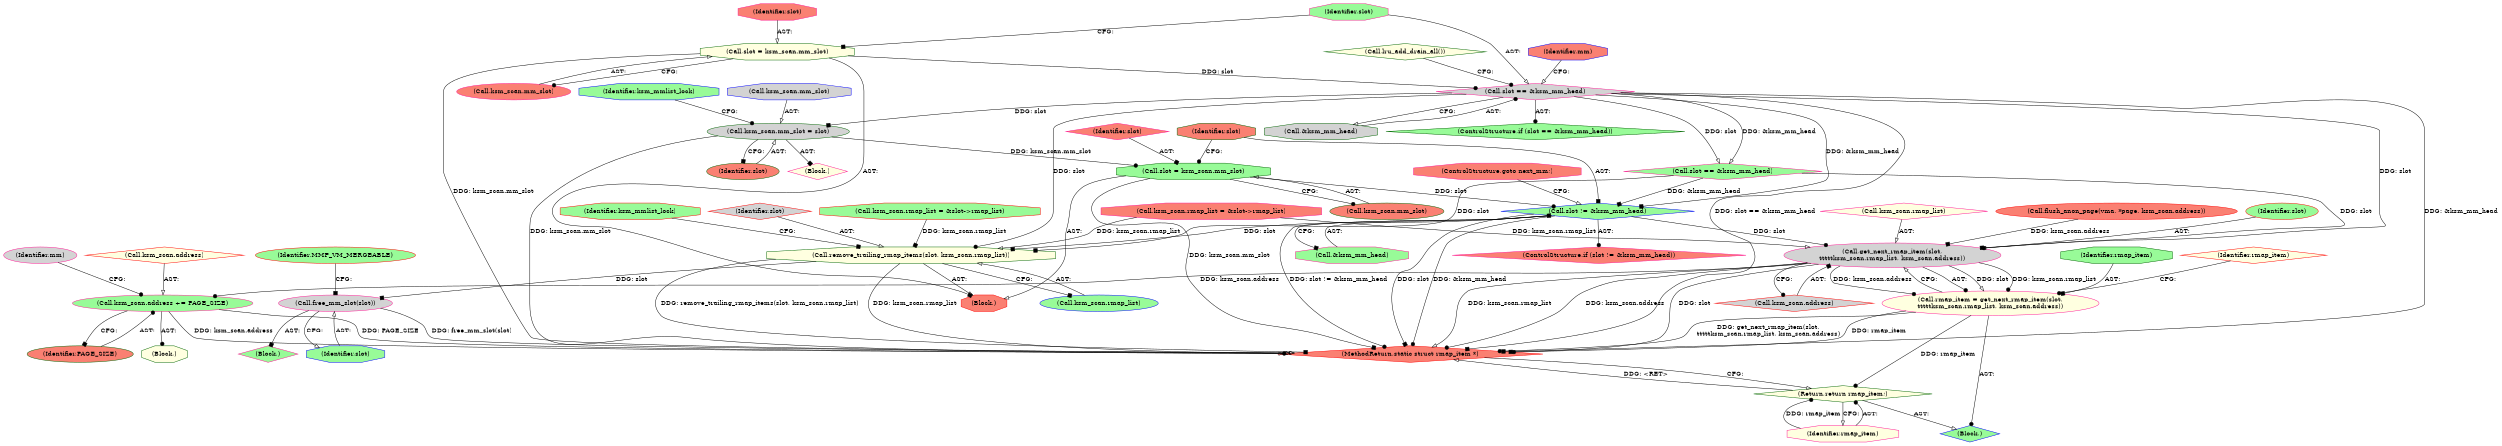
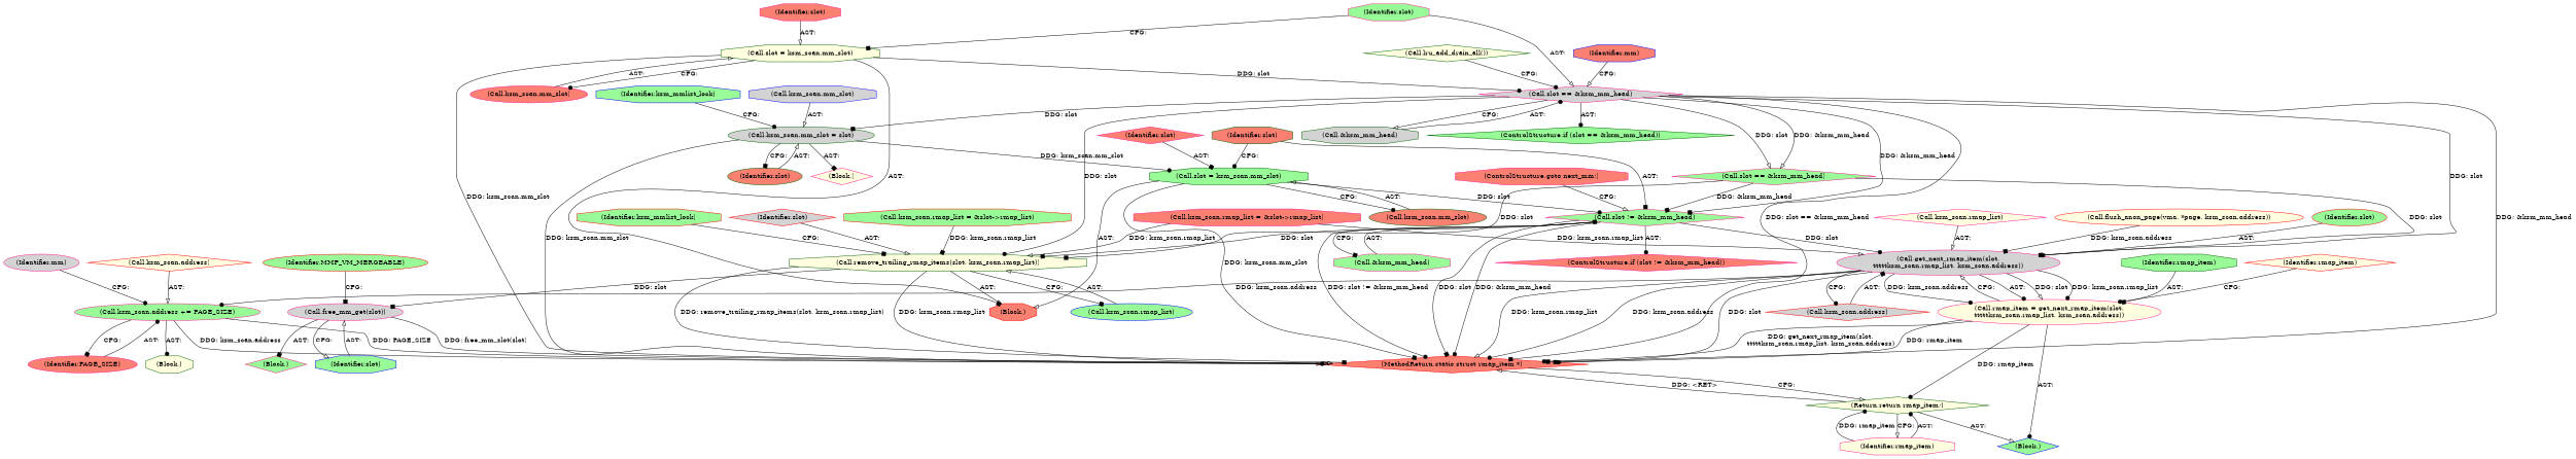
  digraph {
    node [color=deeppink fillcolor=palegreen shape=octagon style=filled]
    edge [arrowhead=onormal]
    n1 [color=darkgreen fillcolor=lightgrey label="(Call,ksm_scan.mm_slot = slot)" shape=ellipse]
    n2 [color=darkgreen label="(Call,slot = ksm_scan.mm_slot)"]
    n3 [color=red fillcolor=salmon label="(MethodReturn,static struct rmap_item *)" shape=diamond]
    n4 [color=darkgreen fillcolor=salmon label="(Identifier,slot)" shape=ellipse]
    n5 [fillcolor=lightyellow label="(Block,)" shape=diamond]
-   n6 [color=blue label="(Call,slot != &ksm_mm_head)" shape=diamond]
+   n6 [label="(Call,slot != &ksm_mm_head)" shape=diamond]
    n7 [color=red fillcolor=salmon label="(Block,)"]
    n8 [color=darkgreen fillcolor=salmon label="(Call,ksm_scan.mm_slot)" shape=ellipse]
    n9 [color=darkgreen fillcolor=lightyellow label="(Return,return rmap_item;)" shape=diamond]
    n10 [fillcolor=lightgrey label="(Call,slot == &ksm_mm_head)" shape=diamond]
    n11 [fillcolor=lightgrey label="(Call,get_next_rmap_item(slot,\n\t\t\t\t\tksm_scan.rmap_list, ksm_scan.address))" shape=ellipse]
    n12 [color=darkgreen fillcolor=lightyellow label="(Call,remove_trailing_rmap_items(slot, ksm_scan.rmap_list))"]
    n13 [color=darkgreen fillcolor=lightgrey label="(Call,&ksm_mm_head)"]
    n14 [color=darkgreen label="(ControlStructure,if (slot == &ksm_mm_head))" shape=diamond]
    n15 [label="(Call,slot == &ksm_mm_head)" shape=diamond]
    n16 [label="(Call,&ksm_mm_head)"]
    n17 [fillcolor=salmon label="(ControlStructure,if (slot != &ksm_mm_head))" shape=diamond]
    n18 [fillcolor=lightyellow label="(Call,rmap_item = get_next_rmap_item(slot,\n\t\t\t\t\tksm_scan.rmap_list, ksm_scan.address))" shape=ellipse]
    n19 [label="(Call,ksm_scan.address += PAGE_SIZE)" shape=ellipse]
    n20 [color=red fillcolor=lightgrey label="(Call,ksm_scan.address)" shape=diamond]
-   n21 [fillcolor=lightgrey label="(Call,free_mm_slot(slot))" shape=ellipse]
+   n21 [fillcolor=lightgrey label="(Call,free_mm_get(slot))" shape=ellipse]
    n22 [color=blue label="(Call,ksm_scan.rmap_list)" shape=ellipse]
    n23 [color=darkgreen fillcolor=lightyellow label="(Call,slot = ksm_scan.mm_slot)"]
    n24 [fillcolor=salmon label="(Call,ksm_scan.mm_slot)" shape=ellipse]
    n25 [color=blue label="(Block,)" shape=diamond]
    n26 [color=darkgreen fillcolor=lightyellow label="(Block,)"]
-   n27 [color=darkgreen fillcolor=salmon label="(Identifier,PAGE_SIZE)" shape=ellipse]
+   n27 [fillcolor=salmon label="(Identifier,PAGE_SIZE)" shape=ellipse]
    n28 [fillcolor=lightyellow label="(Identifier,rmap_item)"]
    n29 [label="(Block,)" shape=diamond]
    n30 [color=blue label="(Identifier,slot)"]
    n31 [color=darkgreen label="(Identifier,rmap_item)"]
    n32 [fillcolor=lightyellow label="(Call,ksm_scan.rmap_list)" shape=diamond]
    n33 [color=blue fillcolor=salmon label="(Identifier,mm)"]
-   n34 [color=red fillcolor=salmon label="(Call,flush_anon_page(vma, *page, ksm_scan.address))" shape=ellipse]
+   n34 [color=red fillcolor=lightyellow label="(Call,flush_anon_page(vma, *page, ksm_scan.address))" shape=ellipse]
    n35 [color=red fillcolor=lightyellow label="(Call,ksm_scan.address)" shape=diamond]
    n36 [color=red label="(Call,ksm_scan.rmap_list = &slot->rmap_list)"]
    n37 [color=red label="(Identifier,MMF_VM_MERGEABLE)" shape=ellipse]
    n38 [fillcolor=salmon label="(Call,ksm_scan.rmap_list = &slot->rmap_list)"]
    n39 [color=red label="(Identifier,ksm_mmlist_lock)"]
    n40 [color=blue label="(Identifier,ksm_mmlist_lock)"]
    n41 [label="(Identifier,slot)"]
    n42 [color=darkgreen fillcolor=salmon label="(Identifier,slot)"]
    n43 [fillcolor=salmon label="(ControlStructure,goto next_mm;)"]
    n44 [fillcolor=salmon label="(Identifier,slot)"]
    n45 [color=red label="(Identifier,slot)" shape=ellipse]
    n46 [color=red fillcolor=lightgrey label="(Identifier,slot)" shape=diamond]
    n47 [color=blue fillcolor=lightgrey label="(Call,ksm_scan.mm_slot)"]
    n48 [color=red fillcolor=lightyellow label="(Identifier,rmap_item)" shape=diamond]
    n49 [fillcolor=salmon label="(Identifier,slot)" shape=diamond]
    n50 [color=darkgreen fillcolor=lightyellow label="(Call,lru_add_drain_all())" shape=diamond]
    n51 [fillcolor=lightgrey label="(Identifier,mm)" shape=ellipse]
    n1 -> n2 [arrowhead=dot label="DDG: ksm_scan.mm_slot"]
    n1 -> n3 [label="DDG: ksm_scan.mm_slot"]
    n1 -> n4 [arrowhead=box label="CFG: "]
    n1 -> n5 [arrowhead=box label="AST: "]
    n2 -> n3 [arrowhead=box label="DDG: ksm_scan.mm_slot"]
    n2 -> n6 [arrowhead=dot label="DDG: slot"]
    n2 -> n7 [label="AST: "]
    n2 -> n8 [arrowhead=dot label="CFG: "]
    n3 -> n9 [label="CFG: "]
    n4 -> n1 [label="AST: "]
    n6 -> n3 [arrowhead=dot label="DDG: &ksm_mm_head"]
    n6 -> n3 [arrowhead=dot label="DDG: slot != &ksm_mm_head"]
    n6 -> n3 [arrowhead=box label="DDG: slot"]
    n6 -> n11 [arrowhead=dot label="DDG: slot"]
    n6 -> n12 [arrowhead=box label="DDG: slot"]
    n6 -> n16 [arrowhead=box label="CFG: "]
    n6 -> n17 [arrowhead=dot label="AST: "]
    n8 -> n2 [label="AST: "]
    n9 -> n3 [label="DDG: <RET>"]
    n9 -> n25 [label="AST: "]
    n9 -> n28 [label="CFG: "]
    n10 -> n1 [arrowhead=box label="DDG: slot"]
    n10 -> n3 [arrowhead=box label="DDG: slot == &ksm_mm_head"]
    n10 -> n3 [arrowhead=box label="DDG: &ksm_mm_head"]
    n10 -> n6 [arrowhead=box label="DDG: &ksm_mm_head"]
    n10 -> n11 [arrowhead=box label="DDG: slot"]
    n10 -> n12 [arrowhead=dot label="DDG: slot"]
    n10 -> n13 [label="CFG: "]
    n10 -> n14 [arrowhead=dot label="AST: "]
    n10 -> n15 [label="DDG: slot"]
    n10 -> n15 [label="DDG: &ksm_mm_head"]
    n11 -> n3 [label="DDG: ksm_scan.rmap_list"]
    n11 -> n3 [arrowhead=dot label="DDG: ksm_scan.address"]
    n11 -> n3 [arrowhead=dot label="DDG: slot"]
    n11 -> n18 [arrowhead=dot label="AST: "]
    n11 -> n18 [label="DDG: slot"]
    n11 -> n18 [arrowhead=dot label="DDG: ksm_scan.rmap_list"]
    n11 -> n18 [arrowhead=dot label="DDG: ksm_scan.address"]
    n11 -> n19 [arrowhead=dot label="DDG: ksm_scan.address"]
    n11 -> n20 [arrowhead=dot label="CFG: "]
    n12 -> n3 [arrowhead=box label="DDG: remove_trailing_rmap_items(slot, ksm_scan.rmap_list)"]
    n12 -> n3 [arrowhead=dot label="DDG: ksm_scan.rmap_list"]
    n12 -> n7 [label="AST: "]
    n12 -> n21 [arrowhead=box label="DDG: slot"]
    n12 -> n22 [arrowhead=box label="CFG: "]
    n13 -> n10 [arrowhead=dot label="AST: "]
    n15 -> n6 [arrowhead=box label="DDG: &ksm_mm_head"]
    n15 -> n11 [label="DDG: slot"]
    n15 -> n12 [arrowhead=box label="DDG: slot"]
    n16 -> n6 [arrowhead=box label="AST: "]
    n18 -> n3 [arrowhead=dot label="DDG: get_next_rmap_item(slot,\n\t\t\t\t\tksm_scan.rmap_list, ksm_scan.address)"]
    n18 -> n3 [arrowhead=box label="DDG: rmap_item"]
    n18 -> n9 [arrowhead=dot label="DDG: rmap_item"]
    n18 -> n11 [label="CFG: "]
    n18 -> n25 [arrowhead=dot label="AST: "]
    n19 -> n3 [label="DDG: ksm_scan.address"]
    n19 -> n3 [label="DDG: PAGE_SIZE"]
    n19 -> n26 [arrowhead=dot label="AST: "]
    n19 -> n27 [arrowhead=box label="CFG: "]
    n20 -> n11 [arrowhead=box label="AST: "]
    n21 -> n3 [label="DDG: free_mm_slot(slot)"]
    n21 -> n29 [arrowhead=box label="AST: "]
    n21 -> n30 [label="CFG: "]
    n22 -> n12 [label="AST: "]
    n23 -> n3 [label="DDG: ksm_scan.mm_slot"]
    n23 -> n7 [arrowhead=box label="AST: "]
    n23 -> n10 [arrowhead=dot label="DDG: slot"]
    n23 -> n24 [arrowhead=dot label="CFG: "]
    n24 -> n23 [label="AST: "]
    n27 -> n19 [arrowhead=dot label="AST: "]
    n28 -> n9 [arrowhead=dot label="AST: "]
    n28 -> n9 [arrowhead=dot label="DDG: rmap_item"]
    n30 -> n21 [label="AST: "]
    n31 -> n18 [arrowhead=box label="AST: "]
    n32 -> n11 [label="AST: "]
    n33 -> n10 [label="CFG: "]
    n34 -> n11 [arrowhead=box label="DDG: ksm_scan.address"]
    n35 -> n19 [label="AST: "]
    n36 -> n12 [arrowhead=box label="DDG: ksm_scan.rmap_list"]
    n37 -> n21 [arrowhead=box label="CFG: "]
    n38 -> n11 [label="DDG: ksm_scan.rmap_list"]
    n38 -> n12 [label="DDG: ksm_scan.rmap_list"]
    n39 -> n12 [arrowhead=box label="CFG: "]
    n40 -> n1 [arrowhead=dot label="CFG: "]
    n41 -> n10 [label="AST: "]
    n41 -> n23 [arrowhead=box label="CFG: "]
    n42 -> n2 [arrowhead=dot label="CFG: "]
    n42 -> n6 [arrowhead=box label="AST: "]
    n43 -> n6 [label="CFG: "]
    n44 -> n23 [label="AST: "]
    n45 -> n11 [arrowhead=dot label="AST: "]
    n46 -> n12 [label="AST: "]
    n47 -> n1 [label="AST: "]
    n48 -> n18 [arrowhead=dot label="CFG: "]
    n49 -> n2 [arrowhead=box label="AST: "]
    n50 -> n10 [arrowhead=dot label="CFG: "]
    n51 -> n19 [arrowhead=dot label="CFG: "]
  }
